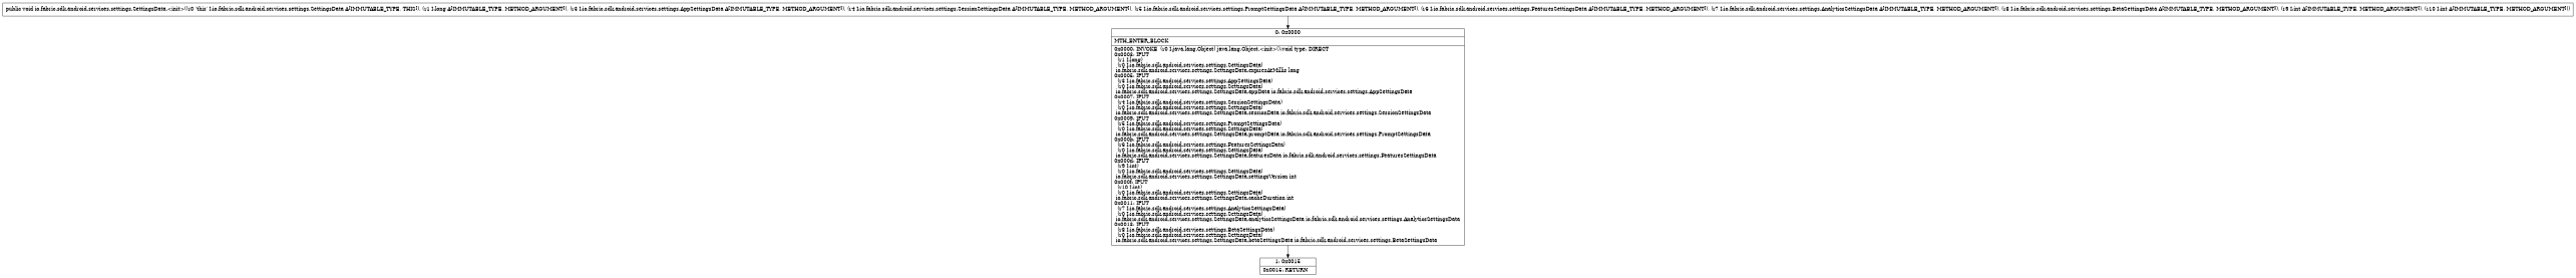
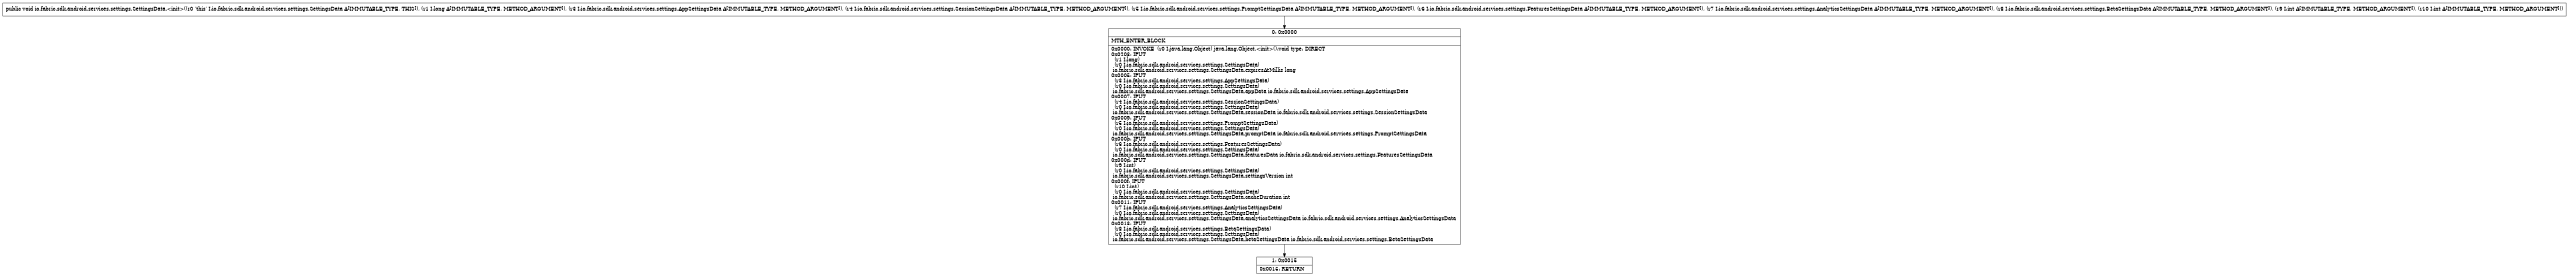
  digraph {
    node [shape=record]
-   n1 [label="{0\:\ 0x0000|MTH_ENTER_BLOCK\l|0x0000: INVOKE  (r0 I:java.lang.Object) java.lang.Object.\<init\>():void type: DIRECT \l0x0003: IPUT  \l  (r1 I:long)\l  (r0 I:io.fabric.sdk.android.services.settings.SettingsData)\l io.fabric.sdk.android.services.settings.SettingsData.expiresAtMillis long \l0x0005: IPUT  \l  (r3 I:io.fabric.sdk.android.services.settings.AppSettingsData)\l  (r0 I:io.fabric.sdk.android.services.settings.SettingsData)\l io.fabric.sdk.android.services.settings.SettingsData.appData io.fabric.sdk.android.services.settings.AppSettingsData \l0x0007: IPUT  \l  (r4 I:io.fabric.sdk.android.services.settings.SessionSettingsData)\l  (r0 I:io.fabric.sdk.android.services.settings.SettingsData)\l io.fabric.sdk.android.services.settings.SettingsData.sessionData io.fabric.sdk.android.services.settings.SessionSettingsData \l0x0009: IPUT  \l  (r5 I:io.fabric.sdk.android.services.settings.PromptSettingsData)\l  (r0 I:io.fabric.sdk.android.services.settings.SettingsData)\l io.fabric.sdk.android.services.settings.SettingsData.promptData io.fabric.sdk.android.services.settings.PromptSettingsData \l0x000b: IPUT  \l  (r6 I:io.fabric.sdk.android.services.settings.FeaturesSettingsData)\l  (r0 I:io.fabric.sdk.android.services.settings.SettingsData)\l io.fabric.sdk.android.services.settings.SettingsData.featuresData io.fabric.sdk.android.services.settings.FeaturesSettingsData \l0x000d: IPUT  \l  (r9 I:int)\l  (r0 I:io.fabric.sdk.android.services.settings.SettingsData)\l io.fabric.sdk.android.services.settings.SettingsData.settingsVersion int \l0x000f: IPUT  \l  (r10 I:int)\l  (r0 I:io.fabric.sdk.android.services.settings.SettingsData)\l io.fabric.sdk.android.services.settings.SettingsData.cacheDuration int \l0x0011: IPUT  \l  (r7 I:io.fabric.sdk.android.services.settings.AnalyticsSettingsData)\l  (r0 I:io.fabric.sdk.android.services.settings.SettingsData)\l io.fabric.sdk.android.services.settings.SettingsData.analyticsSettingsData io.fabric.sdk.android.services.settings.AnalyticsSettingsData \l0x0013: IPUT  \l  (r8 I:io.fabric.sdk.android.services.settings.BetaSettingsData)\l  (r0 I:io.fabric.sdk.android.services.settings.SettingsData)\l io.fabric.sdk.android.services.settings.SettingsData.betaSettingsData io.fabric.sdk.android.services.settings.BetaSettingsData \l}"]
+   n1 [label="{0\:\ 0x0000|MTH_ENTER_BLOCK\l|0x0000: INVOKE  (r0 I:java.lang.Object) java.lang.Object.\<init\>():void type: DIRECT \l0x0203: IPUT  \l  (r1 I:long)\l  (r0 I:io.fabric.sdk.android.services.settings.SettingsData)\l io.fabric.sdk.android.services.settings.SettingsData.expiresAtMillis long \l0x0005: IPUT  \l  (r3 I:io.fabric.sdk.android.services.settings.AppSettingsData)\l  (r0 I:io.fabric.sdk.android.services.settings.SettingsData)\l io.fabric.sdk.android.services.settings.SettingsData.appData io.fabric.sdk.android.services.settings.AppSettingsData \l0x0007: IPUT  \l  (r4 I:io.fabric.sdk.android.services.settings.SessionSettingsData)\l  (r0 I:io.fabric.sdk.android.services.settings.SettingsData)\l io.fabric.sdk.android.services.settings.SettingsData.sessionData io.fabric.sdk.android.services.settings.SessionSettingsData \l0x0009: IPUT  \l  (r5 I:io.fabric.sdk.android.services.settings.PromptSettingsData)\l  (r0 I:io.fabric.sdk.android.services.settings.SettingsData)\l io.fabric.sdk.android.services.settings.SettingsData.promptData io.fabric.sdk.android.services.settings.PromptSettingsData \l0x000b: IPUT  \l  (r6 I:io.fabric.sdk.android.services.settings.FeaturesSettingsData)\l  (r0 I:io.fabric.sdk.android.services.settings.SettingsData)\l io.fabric.sdk.android.services.settings.SettingsData.featuresData io.fabric.sdk.android.services.settings.FeaturesSettingsData \l0x000d: IPUT  \l  (r9 I:int)\l  (r0 I:io.fabric.sdk.android.services.settings.SettingsData)\l io.fabric.sdk.android.services.settings.SettingsData.settingsVersion int \l0x000f: IPUT  \l  (r10 I:int)\l  (r0 I:io.fabric.sdk.android.services.settings.SettingsData)\l io.fabric.sdk.android.services.settings.SettingsData.cacheDuration int \l0x0011: IPUT  \l  (r7 I:io.fabric.sdk.android.services.settings.AnalyticsSettingsData)\l  (r0 I:io.fabric.sdk.android.services.settings.SettingsData)\l io.fabric.sdk.android.services.settings.SettingsData.analyticsSettingsData io.fabric.sdk.android.services.settings.AnalyticsSettingsData \l0x0013: IPUT  \l  (r8 I:io.fabric.sdk.android.services.settings.BetaSettingsData)\l  (r0 I:io.fabric.sdk.android.services.settings.SettingsData)\l io.fabric.sdk.android.services.settings.SettingsData.betaSettingsData io.fabric.sdk.android.services.settings.BetaSettingsData \l}"]
    n2 [label="{1\:\ 0x0015|0x0015: RETURN   \l}"]
    n3 [label="{public void io.fabric.sdk.android.services.settings.SettingsData.\<init\>((r0 'this' I:io.fabric.sdk.android.services.settings.SettingsData A[IMMUTABLE_TYPE, THIS]), (r1 I:long A[IMMUTABLE_TYPE, METHOD_ARGUMENT]), (r3 I:io.fabric.sdk.android.services.settings.AppSettingsData A[IMMUTABLE_TYPE, METHOD_ARGUMENT]), (r4 I:io.fabric.sdk.android.services.settings.SessionSettingsData A[IMMUTABLE_TYPE, METHOD_ARGUMENT]), (r5 I:io.fabric.sdk.android.services.settings.PromptSettingsData A[IMMUTABLE_TYPE, METHOD_ARGUMENT]), (r6 I:io.fabric.sdk.android.services.settings.FeaturesSettingsData A[IMMUTABLE_TYPE, METHOD_ARGUMENT]), (r7 I:io.fabric.sdk.android.services.settings.AnalyticsSettingsData A[IMMUTABLE_TYPE, METHOD_ARGUMENT]), (r8 I:io.fabric.sdk.android.services.settings.BetaSettingsData A[IMMUTABLE_TYPE, METHOD_ARGUMENT]), (r9 I:int A[IMMUTABLE_TYPE, METHOD_ARGUMENT]), (r10 I:int A[IMMUTABLE_TYPE, METHOD_ARGUMENT])) }"]
    n1 -> n2
    n3 -> n1
  }
